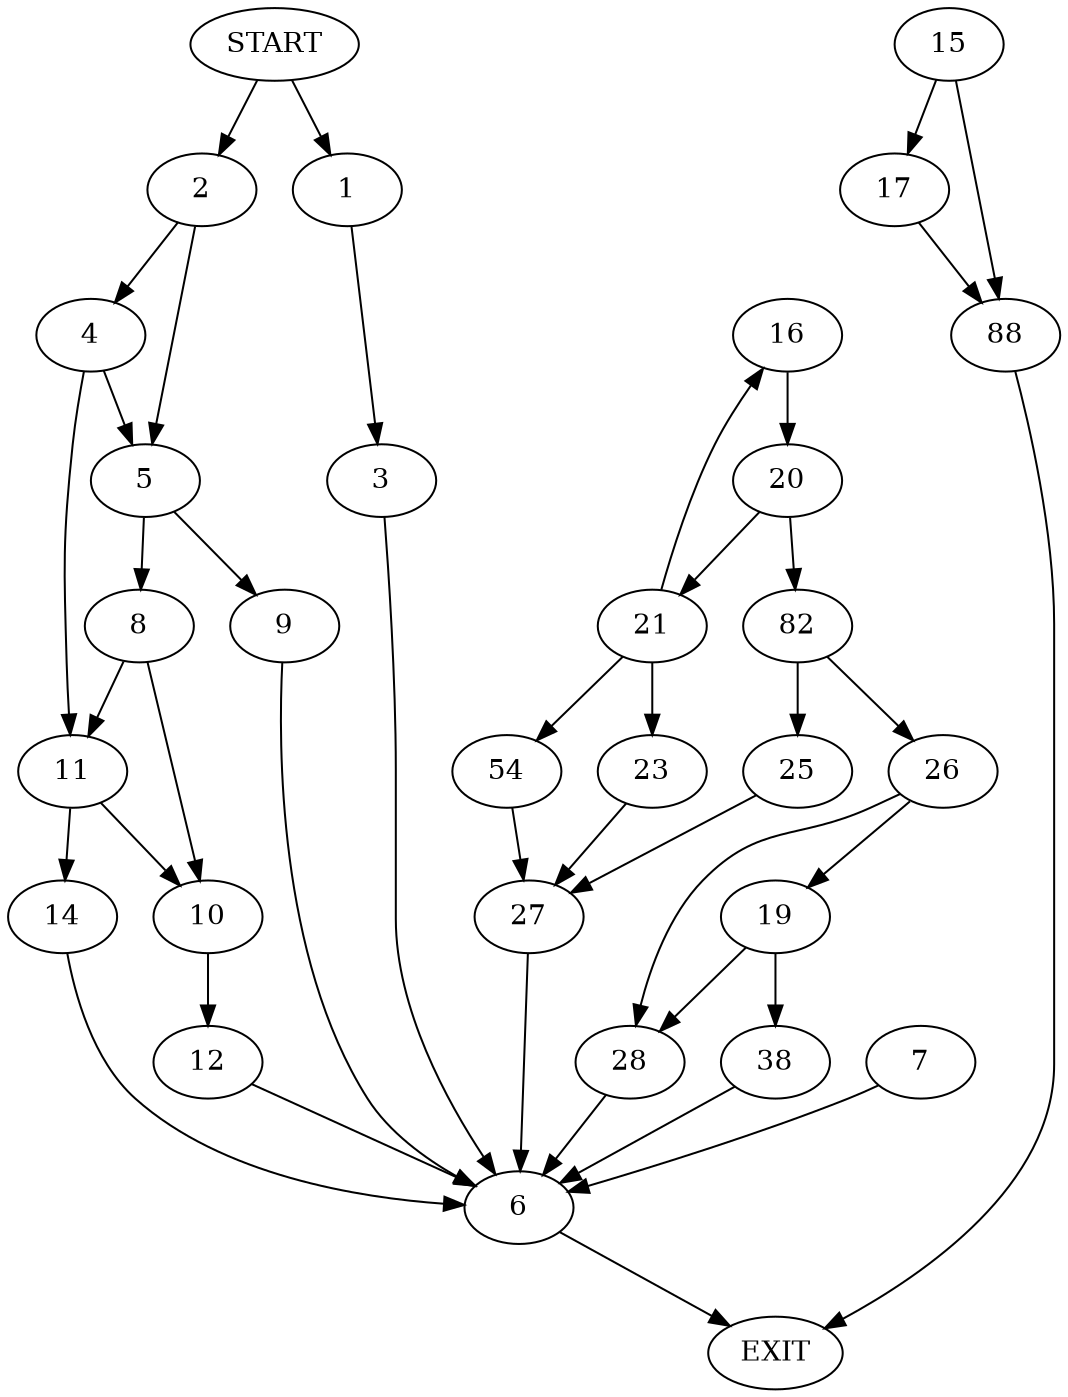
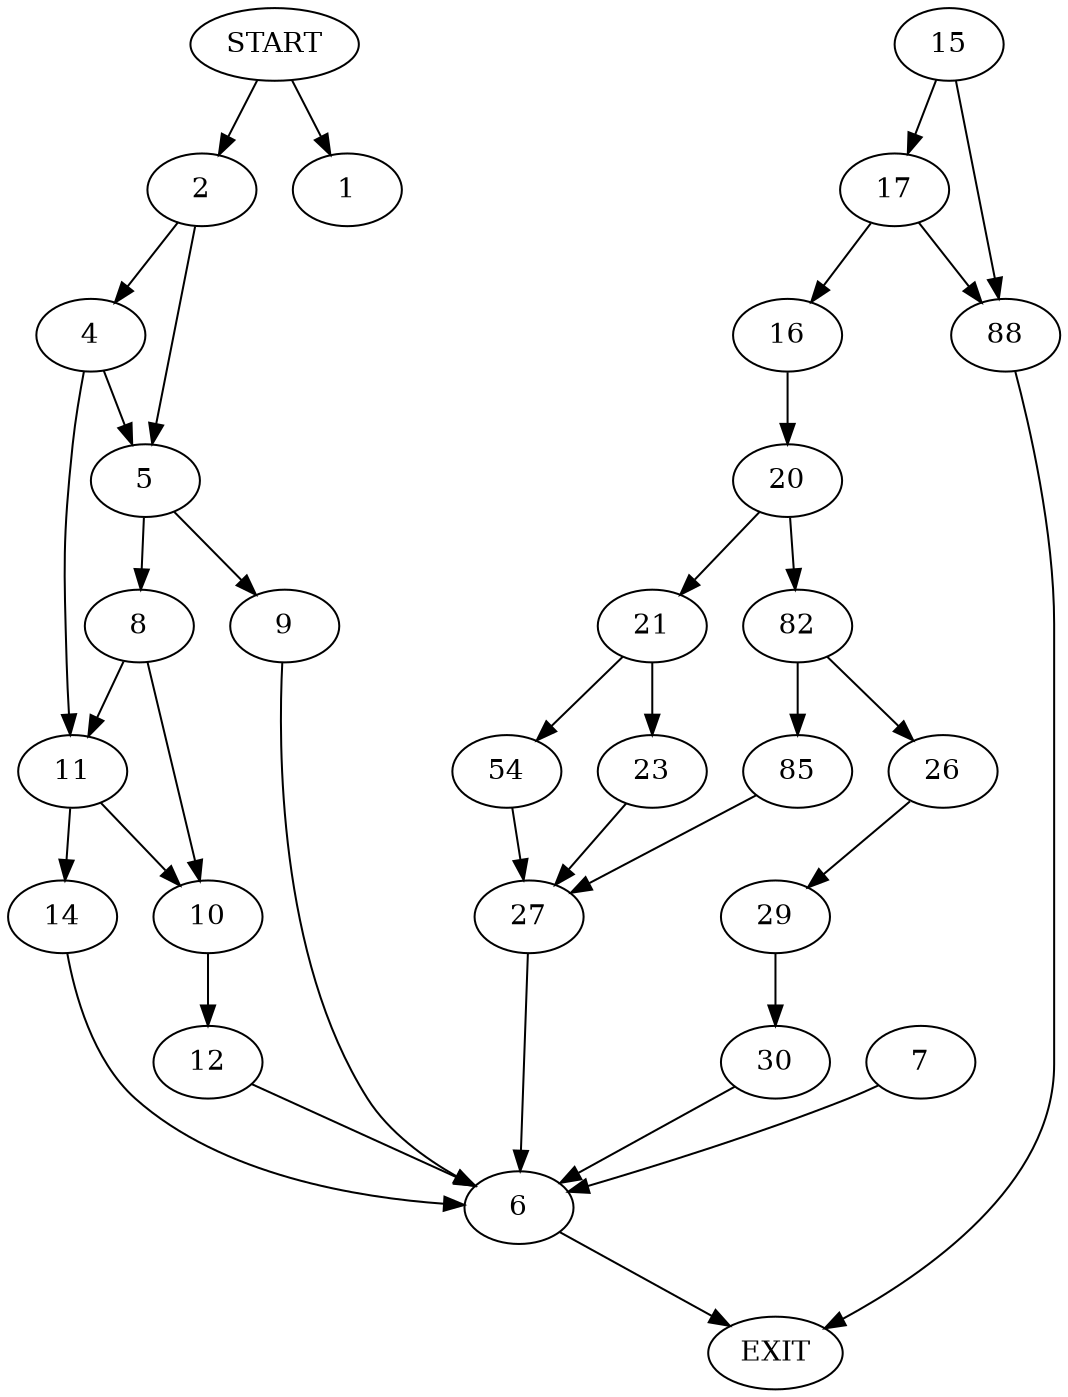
  digraph {
    n1 [label=START]
    1
    2
-   3
    n5 [label=EXIT]
    4
    5
    6
    11
    8
    9
    7
    10
    12
    14
    15
    17
    n18 [label=88]
    16
    20
    21
    n22 [label=82]
    23
    n24 [label=54]
-   25
+   25 [label=85]
    26
    27
-   28
-   29 [label=19]
-   30 [label=38]
+   29
+   30
    n1 -> 1
    n1 -> 2
-   1 -> 3
    2 -> 4
    2 -> 5
-   3 -> 6
    4 -> 5
    4 -> 11
    5 -> 8
    5 -> 9
    6 -> n5
    11 -> 10
    11 -> 14
    8 -> 11
    8 -> 10
    9 -> 6
    7 -> 6
    10 -> 12
    12 -> 6
    14 -> 6
    15 -> 17
    15 -> n18
    17 -> n18
-   21 -> 16
+   17 -> 16
    n18 -> n5
    16 -> 20
    20 -> 21
    20 -> n22
    21 -> 23
    21 -> n24
    n22 -> 25
    n22 -> 26
    23 -> 27
    n24 -> 27
    25 -> 27
-   26 -> 28
    26 -> 29
    27 -> 6
-   28 -> 6
-   29 -> 28
    29 -> 30
    30 -> 6
  }
